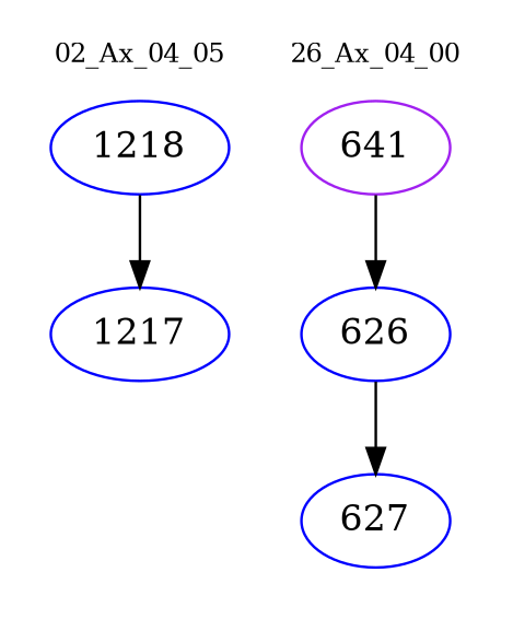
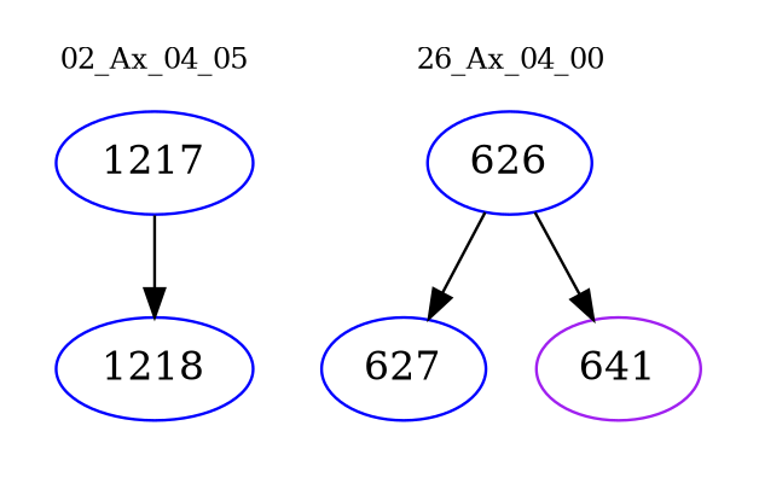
  digraph {
    node [color=blue]
    edge [color=black]
    n1 [label=1217]
    n2 [label=1218]
    n3 [label=626]
    n4 [label=627]
    n5 [color=purple label=641]
    subgraph cluster_1 {
      color=white
      fontsize=10
      label="02_Ax_04_05"
      n1
      n2
    }
    subgraph cluster_2 {
      color=white
      fontsize=10
      label="26_Ax_04_00"
      n3
      n4
      n5
    }
-   n2 -> n1
+   n1 -> n2
    n3 -> n4
-   n5 -> n3
+   n3 -> n5
  }
